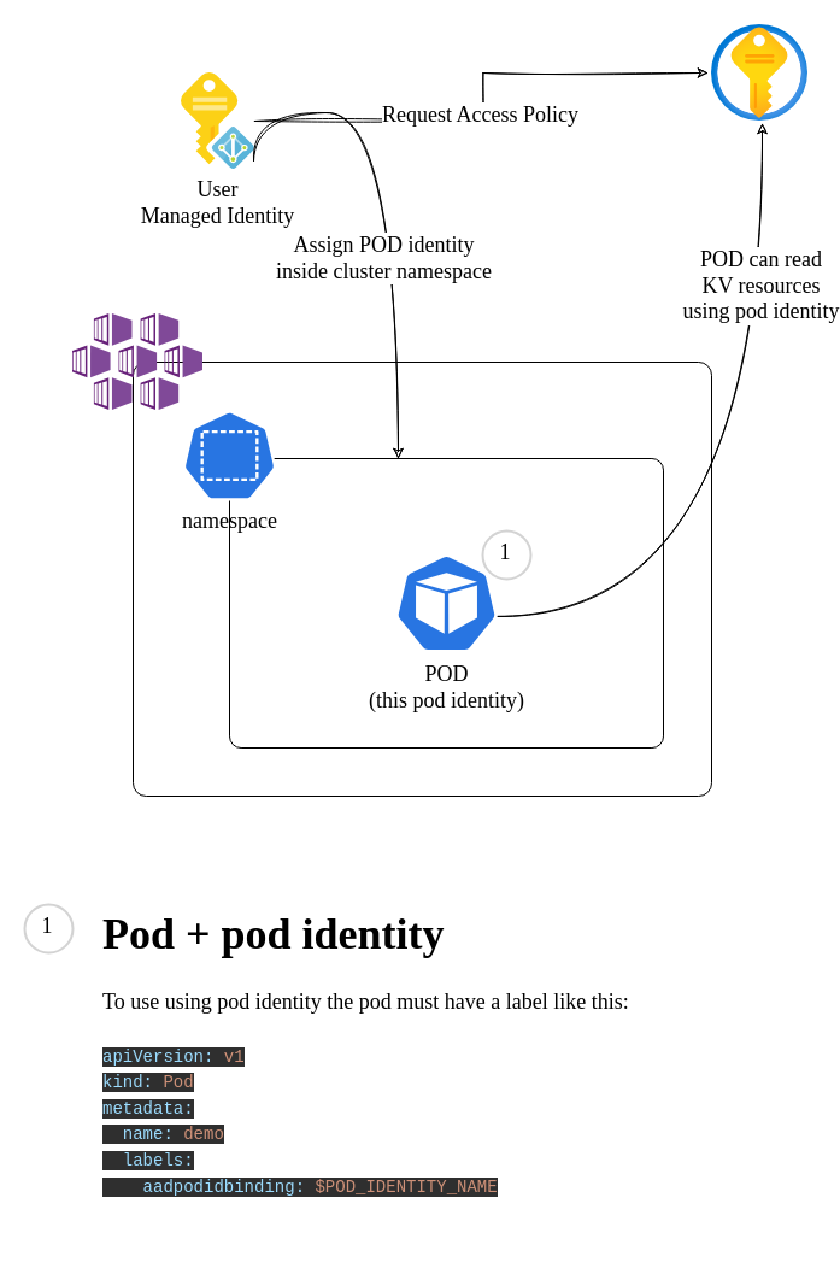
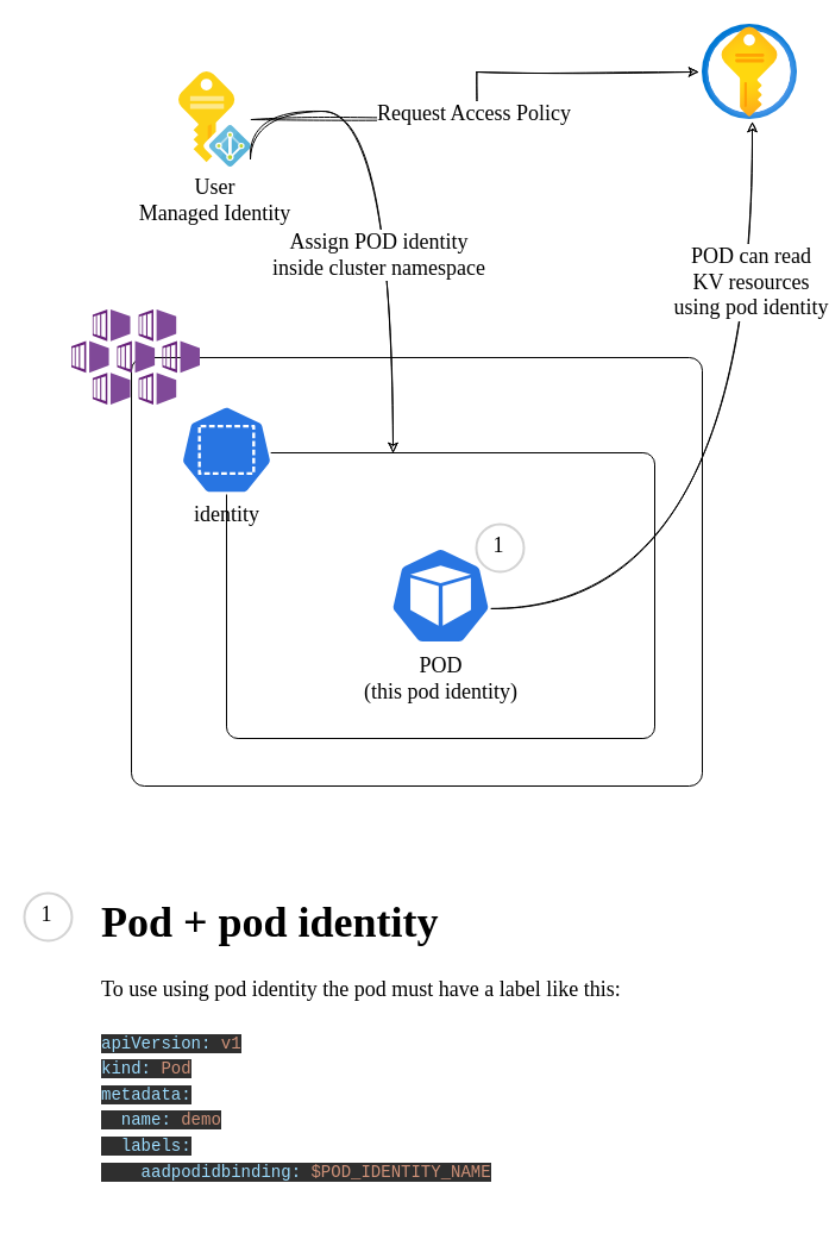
  <mxCell id="0" />
  <mxCell id="1" parent="0" />
  <mxCell id="2" style="edgeStyle=orthogonalEdgeStyle;rounded=0;orthogonalLoop=1;jettySize=auto;html=1;entryX=-0.037;entryY=0.5;entryDx=0;entryDy=0;entryPerimeter=0;fontFamily=Architects Daughter;fontSource=https%3A%2F%2Ffonts.googleapis.com%2Fcss%3Ffamily%3DArchitects%2BDaughter;fontSize=18;sketch=1;" edge="1" parent="1" source="4" target="5"><mxGeometry relative="1" as="geometry" /></mxCell>
  <mxCell id="3" value="Request Access Policy" style="edgeLabel;html=1;align=center;verticalAlign=middle;resizable=0;points=[];fontSize=18;fontFamily=Architects Daughter;" vertex="1" connectable="0" parent="2"><mxGeometry x="-0.063" y="3" relative="1" as="geometry"><mxPoint as="offset" /></mxGeometry></mxCell>
  <mxCell id="4" value="User&lt;br style=&quot;font-size: 18px;&quot;&gt;Managed Identity" style="sketch=0;aspect=fixed;html=1;points=[];align=center;image;fontSize=18;image=img/lib/mscae/Managed_Identities.svg;fontFamily=Architects Daughter;fontSource=https%3A%2F%2Ffonts.googleapis.com%2Fcss%3Ffamily%3DArchitects%2BDaughter;" vertex="1" parent="1"><mxGeometry x="150" y="60" width="60.8" height="80" as="geometry" /></mxCell>
  <mxCell id="5" value="" style="aspect=fixed;html=1;points=[];align=center;image;fontSize=12;image=img/lib/azure2/security/Key_Vaults.svg;sketch=0;fontFamily=Architects Daughter;fontSource=https%3A%2F%2Ffonts.googleapis.com%2Fcss%3Ffamily%3DArchitects%2BDaughter;" vertex="1" parent="1"><mxGeometry x="590" y="20" width="80" height="80" as="geometry" /></mxCell>
  <mxCell id="6" value="" style="rounded=1;whiteSpace=wrap;html=1;sketch=0;fontFamily=Architects Daughter;fontSource=https%3A%2F%2Ffonts.googleapis.com%2Fcss%3Ffamily%3DArchitects%2BDaughter;fontSize=18;arcSize=3;" vertex="1" parent="1"><mxGeometry x="110" y="300" width="480" height="360" as="geometry" /></mxCell>
  <mxCell id="7" value="" style="sketch=0;aspect=fixed;html=1;points=[];align=center;image;fontSize=12;image=img/lib/mscae/Kubernetes_Services.svg;fontFamily=Architects Daughter;fontSource=https%3A%2F%2Ffonts.googleapis.com%2Fcss%3Ffamily%3DArchitects%2BDaughter;" vertex="1" parent="1"><mxGeometry x="60" y="260" width="108.11" height="80" as="geometry" /></mxCell>
  <mxCell id="8" value="" style="rounded=1;whiteSpace=wrap;html=1;sketch=0;fontFamily=Architects Daughter;fontSource=https%3A%2F%2Ffonts.googleapis.com%2Fcss%3Ffamily%3DArchitects%2BDaughter;fontSize=18;arcSize=4;" vertex="1" parent="1"><mxGeometry x="190" y="380" width="360" height="240" as="geometry" /></mxCell>
  <mxCell id="9" style="edgeStyle=orthogonalEdgeStyle;rounded=0;sketch=1;orthogonalLoop=1;jettySize=auto;html=1;entryX=0.525;entryY=1.025;entryDx=0;entryDy=0;entryPerimeter=0;fontFamily=Architects Daughter;fontSource=https%3A%2F%2Ffonts.googleapis.com%2Fcss%3Ffamily%3DArchitects%2BDaughter;fontSize=18;curved=1;exitX=0.995;exitY=0.63;exitDx=0;exitDy=0;exitPerimeter=0;" edge="1" parent="1" source="14" target="5"><mxGeometry relative="1" as="geometry"><mxPoint x="710" y="510" as="sourcePoint" /></mxGeometry></mxCell>
  <mxCell id="10" value="POD can read&lt;br&gt;KV resources&lt;br&gt;using pod identity" style="edgeLabel;html=1;align=center;verticalAlign=middle;resizable=0;points=[];fontSize=18;fontFamily=Architects Daughter;" vertex="1" connectable="0" parent="9"><mxGeometry x="0.263" y="29" relative="1" as="geometry"><mxPoint x="27" y="-97" as="offset" /></mxGeometry></mxCell>
- <mxCell id="11" value="namespace" style="sketch=0;html=1;dashed=0;whitespace=wrap;fillColor=#2875E2;strokeColor=#ffffff;points=[[0.005,0.63,0],[0.1,0.2,0],[0.9,0.2,0],[0.5,0,0],[0.995,0.63,0],[0.72,0.99,0],[0.5,1,0],[0.28,0.99,0]];shape=mxgraph.kubernetes.icon;prIcon=ns;fontFamily=Architects Daughter;fontSource=https%3A%2F%2Ffonts.googleapis.com%2Fcss%3Ffamily%3DArchitects%2BDaughter;fontSize=18;labelPosition=center;verticalLabelPosition=bottom;align=center;verticalAlign=top;" vertex="1" parent="1"><mxGeometry x="150" y="340" width="80" height="75" as="geometry" /></mxCell>
+ <mxCell id="11" value="identity" style="sketch=0;html=1;dashed=0;whitespace=wrap;fillColor=#2875E2;strokeColor=#ffffff;points=[[0.005,0.63,0],[0.1,0.2,0],[0.9,0.2,0],[0.5,0,0],[0.995,0.63,0],[0.72,0.99,0],[0.5,1,0],[0.28,0.99,0]];shape=mxgraph.kubernetes.icon;prIcon=ns;fontFamily=Architects Daughter;fontSource=https%3A%2F%2Ffonts.googleapis.com%2Fcss%3Ffamily%3DArchitects%2BDaughter;fontSize=18;labelPosition=center;verticalLabelPosition=bottom;align=center;verticalAlign=top;" vertex="1" parent="1"><mxGeometry x="150" y="340" width="80" height="75" as="geometry" /></mxCell>
  <mxCell id="12" style="edgeStyle=orthogonalEdgeStyle;rounded=0;sketch=1;orthogonalLoop=1;jettySize=auto;html=1;fontFamily=Architects Daughter;fontSource=https%3A%2F%2Ffonts.googleapis.com%2Fcss%3Ffamily%3DArchitects%2BDaughter;fontSize=18;curved=1;exitX=0.987;exitY=0.913;exitDx=0;exitDy=0;exitPerimeter=0;" edge="1" parent="1" source="4" target="8"><mxGeometry relative="1" as="geometry"><Array as="points"><mxPoint x="330" y="93" /></Array></mxGeometry></mxCell>
  <mxCell id="13" value="Assign POD identity&lt;br&gt;inside cluster namespace" style="edgeLabel;html=1;align=center;verticalAlign=middle;resizable=0;points=[];fontSize=18;fontFamily=Architects Daughter;" vertex="1" connectable="0" parent="12"><mxGeometry x="0.258" y="-13" relative="1" as="geometry"><mxPoint as="offset" /></mxGeometry></mxCell>
  <mxCell id="14" value="POD&lt;br&gt;(this pod identity)" style="sketch=0;html=1;dashed=0;whitespace=wrap;fillColor=#2875E2;strokeColor=#ffffff;points=[[0.005,0.63,0],[0.1,0.2,0],[0.9,0.2,0],[0.5,0,0],[0.995,0.63,0],[0.72,0.99,0],[0.5,1,0],[0.28,0.99,0]];shape=mxgraph.kubernetes.icon;prIcon=pod;fontFamily=Architects Daughter;fontSource=https%3A%2F%2Ffonts.googleapis.com%2Fcss%3Ffamily%3DArchitects%2BDaughter;fontSize=18;labelPosition=center;verticalLabelPosition=bottom;align=center;verticalAlign=top;" vertex="1" parent="1"><mxGeometry x="327.5" y="458" width="85" height="84" as="geometry" /></mxCell>
  <mxCell id="15" value="1" style="ellipse;whiteSpace=wrap;html=1;aspect=fixed;strokeWidth=2;fontFamily=Tahoma;spacingBottom=4;spacingRight=2;strokeColor=#d3d3d3;sketch=0;fontSource=https%3A%2F%2Ffonts.googleapis.com%2Fcss%3Ffamily%3DArchitects%2BDaughter;fontSize=18;" vertex="1" parent="1"><mxGeometry x="400" y="440" width="40" height="40" as="geometry" /></mxCell>
  <mxCell id="16" value="1" style="ellipse;whiteSpace=wrap;html=1;aspect=fixed;strokeWidth=2;fontFamily=Tahoma;spacingBottom=4;spacingRight=2;strokeColor=#d3d3d3;sketch=0;fontSource=https%3A%2F%2Ffonts.googleapis.com%2Fcss%3Ffamily%3DArchitects%2BDaughter;fontSize=18;" vertex="1" parent="1"><mxGeometry x="20" y="750" width="40" height="40" as="geometry" /></mxCell>
  <mxCell id="17" value="&lt;h1&gt;Pod + pod identity&lt;/h1&gt;&lt;p&gt;To use using pod identity the pod must have a label like this:&lt;br&gt;&lt;br&gt;&lt;span style=&quot;box-sizing: inherit; outline-color: inherit; color: rgb(156, 220, 254); font-family: SFMono-Regular, Consolas, &amp;quot;Liberation Mono&amp;quot;, Menlo, Courier, monospace; font-size: 14px; background-color: rgb(47, 47, 47);&quot; class=&quot;hljs-attr&quot;&gt;apiVersion:&lt;/span&gt;&lt;span style=&quot;color: rgb(230, 230, 230); font-family: SFMono-Regular, Consolas, &amp;quot;Liberation Mono&amp;quot;, Menlo, Courier, monospace; font-size: 14px; background-color: rgb(47, 47, 47);&quot;&gt; &lt;/span&gt;&lt;span style=&quot;box-sizing: inherit; outline-color: inherit; color: rgb(206, 145, 120); font-family: SFMono-Regular, Consolas, &amp;quot;Liberation Mono&amp;quot;, Menlo, Courier, monospace; font-size: 14px; background-color: rgb(47, 47, 47);&quot; class=&quot;hljs-string&quot;&gt;v1&lt;/span&gt;&lt;span style=&quot;color: rgb(230, 230, 230); font-family: SFMono-Regular, Consolas, &amp;quot;Liberation Mono&amp;quot;, Menlo, Courier, monospace; font-size: 14px; background-color: rgb(47, 47, 47);&quot;&gt;&lt;br&gt;&lt;/span&gt;&lt;span style=&quot;box-sizing: inherit; outline-color: inherit; color: rgb(156, 220, 254); font-family: SFMono-Regular, Consolas, &amp;quot;Liberation Mono&amp;quot;, Menlo, Courier, monospace; font-size: 14px; background-color: rgb(47, 47, 47);&quot; class=&quot;hljs-attr&quot;&gt;kind:&lt;/span&gt;&lt;span style=&quot;color: rgb(230, 230, 230); font-family: SFMono-Regular, Consolas, &amp;quot;Liberation Mono&amp;quot;, Menlo, Courier, monospace; font-size: 14px; background-color: rgb(47, 47, 47);&quot;&gt; &lt;/span&gt;&lt;span style=&quot;box-sizing: inherit; outline-color: inherit; color: rgb(206, 145, 120); font-family: SFMono-Regular, Consolas, &amp;quot;Liberation Mono&amp;quot;, Menlo, Courier, monospace; font-size: 14px; background-color: rgb(47, 47, 47);&quot; class=&quot;hljs-string&quot;&gt;Pod&lt;/span&gt;&lt;span style=&quot;color: rgb(230, 230, 230); font-family: SFMono-Regular, Consolas, &amp;quot;Liberation Mono&amp;quot;, Menlo, Courier, monospace; font-size: 14px; background-color: rgb(47, 47, 47);&quot;&gt;&lt;br&gt;&lt;/span&gt;&lt;span style=&quot;box-sizing: inherit; outline-color: inherit; color: rgb(156, 220, 254); font-family: SFMono-Regular, Consolas, &amp;quot;Liberation Mono&amp;quot;, Menlo, Courier, monospace; font-size: 14px; background-color: rgb(47, 47, 47);&quot; class=&quot;hljs-attr&quot;&gt;metadata:&lt;/span&gt;&lt;span style=&quot;color: rgb(230, 230, 230); font-family: SFMono-Regular, Consolas, &amp;quot;Liberation Mono&amp;quot;, Menlo, Courier, monospace; font-size: 14px; background-color: rgb(47, 47, 47);&quot;&gt;&lt;br&gt;&lt;/span&gt;&lt;span style=&quot;box-sizing: inherit; outline-color: inherit; color: rgb(156, 220, 254); font-family: SFMono-Regular, Consolas, &amp;quot;Liberation Mono&amp;quot;, Menlo, Courier, monospace; font-size: 14px; background-color: rgb(47, 47, 47);&quot; class=&quot;hljs-attr&quot;&gt;&amp;nbsp; name:&lt;/span&gt;&lt;span style=&quot;color: rgb(230, 230, 230); font-family: SFMono-Regular, Consolas, &amp;quot;Liberation Mono&amp;quot;, Menlo, Courier, monospace; font-size: 14px; background-color: rgb(47, 47, 47);&quot;&gt; &lt;/span&gt;&lt;span style=&quot;box-sizing: inherit; outline-color: inherit; color: rgb(206, 145, 120); font-family: SFMono-Regular, Consolas, &amp;quot;Liberation Mono&amp;quot;, Menlo, Courier, monospace; font-size: 14px; background-color: rgb(47, 47, 47);&quot; class=&quot;hljs-string&quot;&gt;demo&lt;/span&gt;&lt;span style=&quot;color: rgb(230, 230, 230); font-family: SFMono-Regular, Consolas, &amp;quot;Liberation Mono&amp;quot;, Menlo, Courier, monospace; font-size: 14px; background-color: rgb(47, 47, 47);&quot;&gt;&lt;br&gt;&lt;/span&gt;&lt;span style=&quot;box-sizing: inherit; outline-color: inherit; color: rgb(156, 220, 254); font-family: SFMono-Regular, Consolas, &amp;quot;Liberation Mono&amp;quot;, Menlo, Courier, monospace; font-size: 14px; background-color: rgb(47, 47, 47);&quot; class=&quot;hljs-attr&quot;&gt;&amp;nbsp; labels:&lt;/span&gt;&lt;span style=&quot;color: rgb(230, 230, 230); font-family: SFMono-Regular, Consolas, &amp;quot;Liberation Mono&amp;quot;, Menlo, Courier, monospace; font-size: 14px; background-color: rgb(47, 47, 47);&quot;&gt;&lt;br&gt;&lt;/span&gt;&lt;span style=&quot;box-sizing: inherit; outline-color: inherit; color: rgb(156, 220, 254); font-family: SFMono-Regular, Consolas, &amp;quot;Liberation Mono&amp;quot;, Menlo, Courier, monospace; font-size: 14px; background-color: rgb(47, 47, 47);&quot; class=&quot;hljs-attr&quot;&gt;&amp;nbsp; &amp;nbsp; aadpodidbinding:&lt;/span&gt;&lt;span style=&quot;color: rgb(230, 230, 230); font-family: SFMono-Regular, Consolas, &amp;quot;Liberation Mono&amp;quot;, Menlo, Courier, monospace; font-size: 14px; background-color: rgb(47, 47, 47);&quot;&gt; &lt;/span&gt;&lt;span style=&quot;box-sizing: inherit; outline-color: inherit; color: rgb(206, 145, 120); font-family: SFMono-Regular, Consolas, &amp;quot;Liberation Mono&amp;quot;, Menlo, Courier, monospace; font-size: 14px; background-color: rgb(47, 47, 47);&quot; class=&quot;hljs-string&quot;&gt;$POD_IDENTITY_NAME&lt;/span&gt;&lt;br&gt;&lt;/p&gt;" style="text;html=1;strokeColor=none;fillColor=none;spacing=5;spacingTop=-20;whiteSpace=wrap;overflow=hidden;rounded=0;sketch=0;fontFamily=Architects Daughter;fontSource=https%3A%2F%2Ffonts.googleapis.com%2Fcss%3Ffamily%3DArchitects%2BDaughter;fontSize=18;" vertex="1" parent="1"><mxGeometry x="80" y="740" width="450" height="290" as="geometry" /></mxCell>
